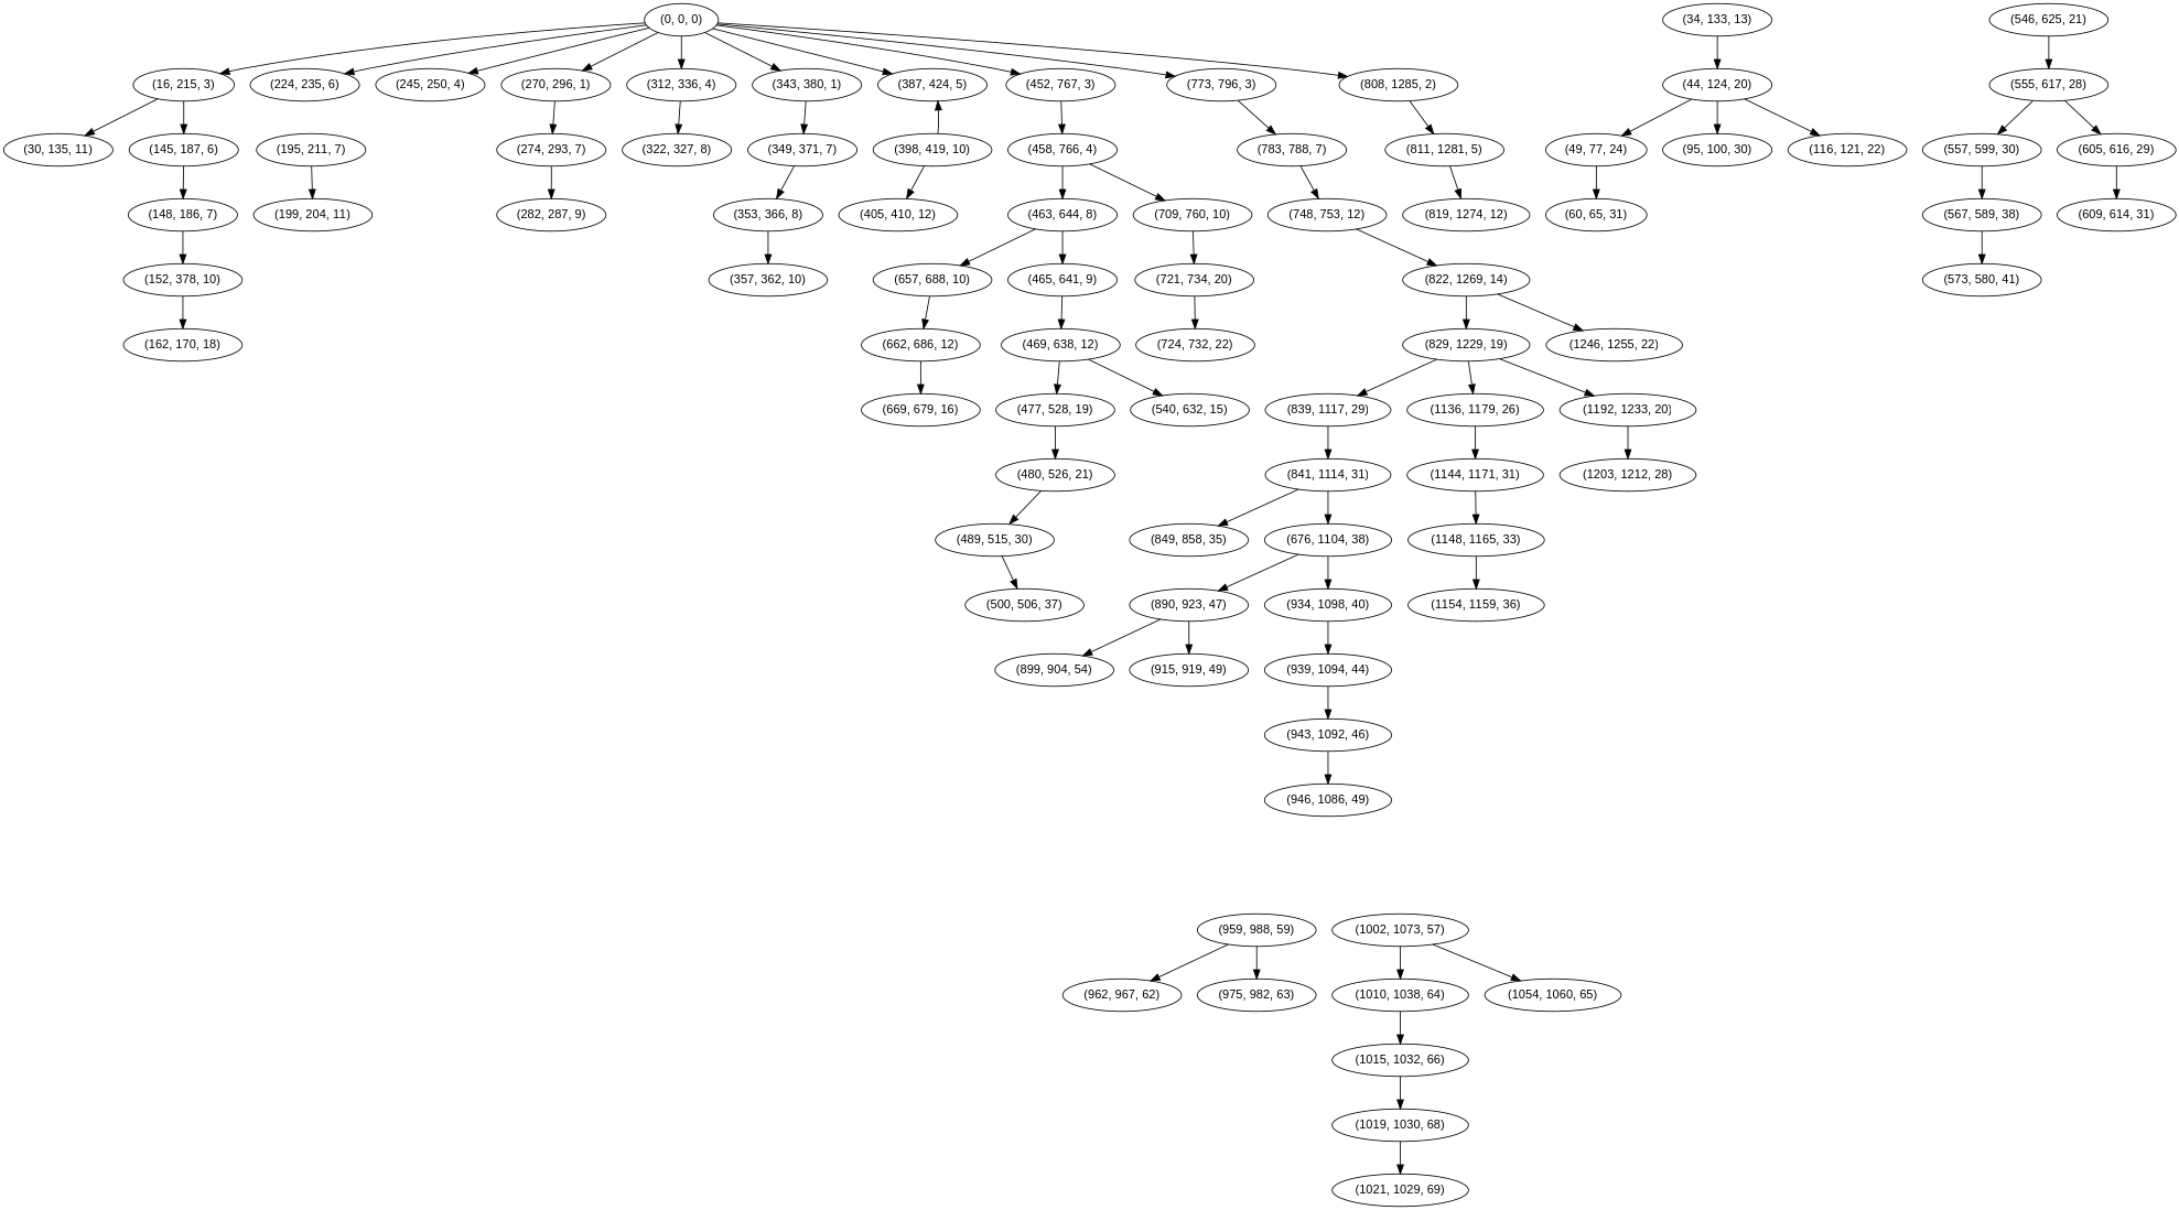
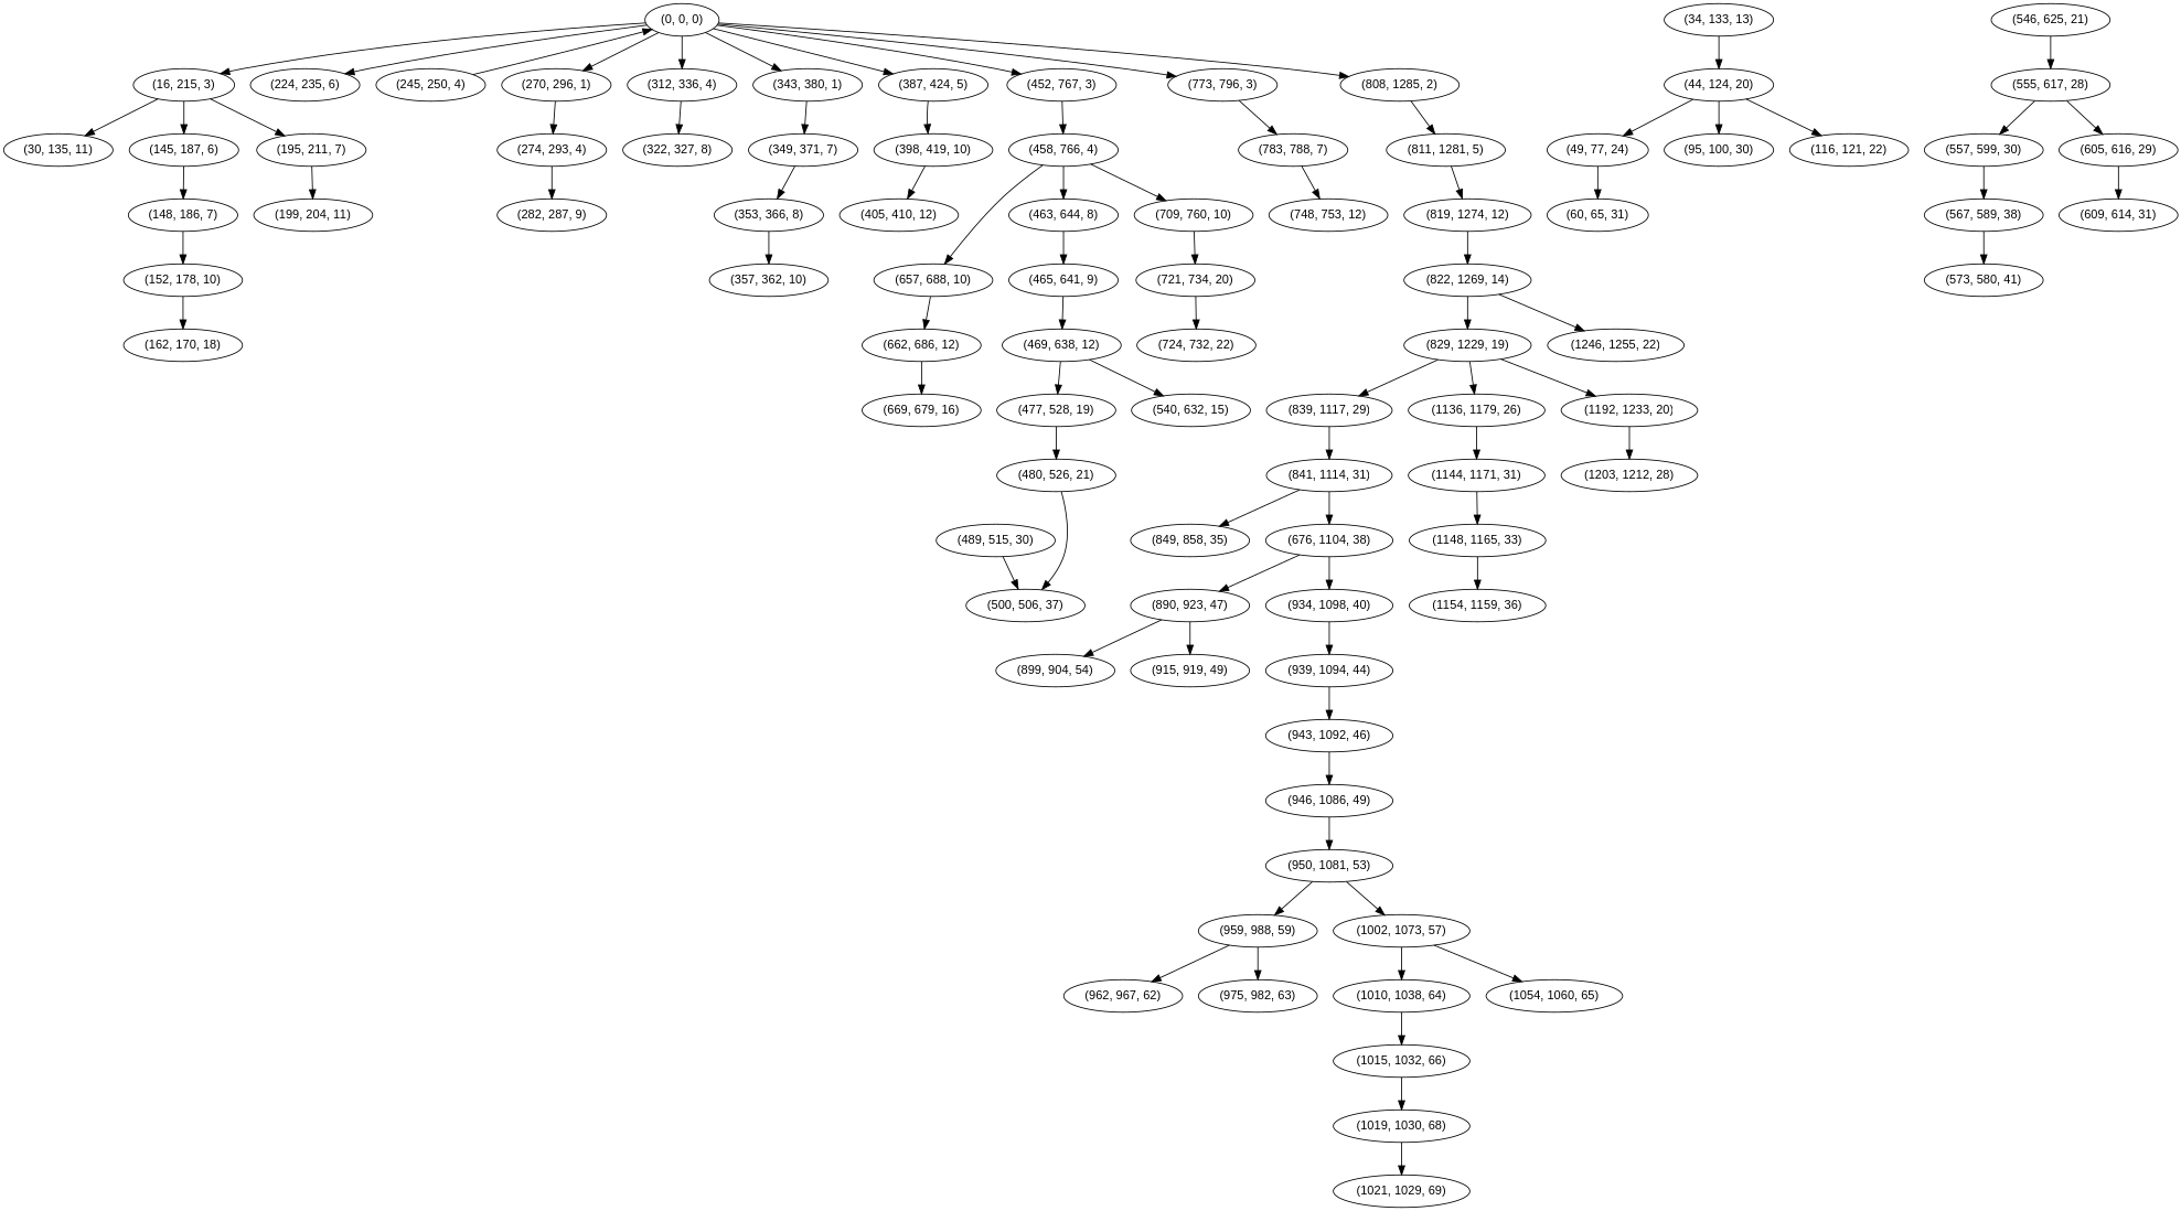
  digraph {
    fontname="Liberation Sans"
    node [fontname="Liberation Sans"]
    edge [fontname="Liberation Sans"]
    "(0, 0, 0)"
    "(16, 215, 3)"
    "(224, 235, 6)"
    "(245, 250, 4)"
    "(270, 296, 1)"
    "(312, 336, 4)"
    "(343, 380, 1)"
    "(387, 424, 5)"
    "(452, 767, 3)"
    "(773, 796, 3)"
    "(808, 1285, 2)"
    "(30, 135, 11)"
    "(145, 187, 6)"
    "(195, 211, 7)"
-   "(274, 293, 4)" [label="(274, 293, 7)"]
+   "(274, 293, 4)"
    "(322, 327, 8)"
    "(349, 371, 7)"
    "(398, 419, 10)"
    "(458, 766, 4)"
    "(783, 788, 7)"
    "(811, 1281, 5)"
    "(148, 186, 7)"
    "(199, 204, 11)"
    "(34, 133, 13)"
    "(44, 124, 20)"
    "(49, 77, 24)"
    "(95, 100, 30)"
    "(116, 121, 22)"
    "(60, 65, 31)"
-   "(152, 178, 10)" [label="(152, 378, 10)"]
+   "(152, 178, 10)"
    "(162, 170, 18)"
    "(282, 287, 9)"
    "(353, 366, 8)"
    "(357, 362, 10)"
    "(405, 410, 12)"
    "(463, 644, 8)"
    "(657, 688, 10)"
    "(709, 760, 10)"
    "(465, 641, 9)"
    "(662, 686, 12)"
    "(721, 734, 20)"
    "(469, 638, 12)"
    "(477, 528, 19)"
    "(540, 632, 15)"
    "(480, 526, 21)"
    "(489, 515, 30)"
    "(500, 506, 37)"
    "(546, 625, 21)"
    "(555, 617, 28)"
    "(557, 599, 30)"
    "(605, 616, 29)"
    "(567, 589, 38)"
    "(609, 614, 31)"
    "(573, 580, 41)"
    "(669, 679, 16)"
    "(724, 732, 22)"
    "(748, 753, 12)"
    "(819, 1274, 12)"
    "(822, 1269, 14)"
    "(829, 1229, 19)"
    "(1246, 1255, 22)"
    "(839, 1117, 29)"
    "(1136, 1179, 26)"
    n64 [label="(1192, 1233, 20)"]
    "(841, 1114, 31)"
    "(1144, 1171, 31)"
    "(1203, 1212, 28)"
    "(849, 858, 35)"
    n69 [label="(676, 1104, 38)"]
    "(890, 923, 47)"
    "(934, 1098, 40)"
    "(899, 904, 54)"
    "(915, 919, 49)"
    "(939, 1094, 44)"
    "(943, 1092, 46)"
    "(946, 1086, 49)"
+   "(950, 1081, 53)"
    "(959, 988, 59)"
    "(1002, 1073, 57)"
    "(962, 967, 62)"
    "(975, 982, 63)"
    "(1010, 1038, 64)"
    "(1054, 1060, 65)"
    "(1015, 1032, 66)"
    "(1019, 1030, 68)"
    "(1021, 1029, 69)"
    "(1148, 1165, 33)"
    "(1154, 1159, 36)"
    "(0, 0, 0)" -> "(16, 215, 3)"
    "(0, 0, 0)" -> "(224, 235, 6)"
-   "(0, 0, 0)" -> "(245, 250, 4)"
+   "(245, 250, 4)" -> "(0, 0, 0)"
    "(0, 0, 0)" -> "(270, 296, 1)"
    "(0, 0, 0)" -> "(312, 336, 4)"
    "(0, 0, 0)" -> "(343, 380, 1)"
    "(0, 0, 0)" -> "(387, 424, 5)"
    "(0, 0, 0)" -> "(452, 767, 3)"
    "(0, 0, 0)" -> "(773, 796, 3)"
    "(0, 0, 0)" -> "(808, 1285, 2)"
    "(16, 215, 3)" -> "(30, 135, 11)"
    "(16, 215, 3)" -> "(145, 187, 6)"
+   "(16, 215, 3)" -> "(195, 211, 7)"
    "(270, 296, 1)" -> "(274, 293, 4)"
    "(312, 336, 4)" -> "(322, 327, 8)"
    "(343, 380, 1)" -> "(349, 371, 7)"
-   "(398, 419, 10)" -> "(387, 424, 5)"
+   "(387, 424, 5)" -> "(398, 419, 10)"
    "(452, 767, 3)" -> "(458, 766, 4)"
    "(773, 796, 3)" -> "(783, 788, 7)"
    "(808, 1285, 2)" -> "(811, 1281, 5)"
    "(145, 187, 6)" -> "(148, 186, 7)"
    "(195, 211, 7)" -> "(199, 204, 11)"
    "(274, 293, 4)" -> "(282, 287, 9)"
    "(349, 371, 7)" -> "(353, 366, 8)"
    "(398, 419, 10)" -> "(405, 410, 12)"
    "(458, 766, 4)" -> "(463, 644, 8)"
-   "(463, 644, 8)" -> "(657, 688, 10)"
+   "(458, 766, 4)" -> "(657, 688, 10)"
    "(458, 766, 4)" -> "(709, 760, 10)"
    "(783, 788, 7)" -> "(748, 753, 12)"
    "(811, 1281, 5)" -> "(819, 1274, 12)"
    "(148, 186, 7)" -> "(152, 178, 10)"
    "(34, 133, 13)" -> "(44, 124, 20)"
    "(44, 124, 20)" -> "(49, 77, 24)"
    "(44, 124, 20)" -> "(95, 100, 30)"
    "(44, 124, 20)" -> "(116, 121, 22)"
    "(49, 77, 24)" -> "(60, 65, 31)"
    "(152, 178, 10)" -> "(162, 170, 18)"
    "(353, 366, 8)" -> "(357, 362, 10)"
    "(463, 644, 8)" -> "(465, 641, 9)"
    "(657, 688, 10)" -> "(662, 686, 12)"
    "(709, 760, 10)" -> "(721, 734, 20)"
    "(465, 641, 9)" -> "(469, 638, 12)"
    "(662, 686, 12)" -> "(669, 679, 16)"
    "(721, 734, 20)" -> "(724, 732, 22)"
    "(469, 638, 12)" -> "(477, 528, 19)"
    "(469, 638, 12)" -> "(540, 632, 15)"
    "(477, 528, 19)" -> "(480, 526, 21)"
-   "(480, 526, 21)" -> "(489, 515, 30)"
+   "(480, 526, 21)" -> "(500, 506, 37)"
    "(489, 515, 30)" -> "(500, 506, 37)"
    "(546, 625, 21)" -> "(555, 617, 28)"
    "(555, 617, 28)" -> "(557, 599, 30)"
    "(555, 617, 28)" -> "(605, 616, 29)"
    "(557, 599, 30)" -> "(567, 589, 38)"
    "(605, 616, 29)" -> "(609, 614, 31)"
    "(567, 589, 38)" -> "(573, 580, 41)"
-   "(748, 753, 12)" -> "(822, 1269, 14)"
+   "(819, 1274, 12)" -> "(822, 1269, 14)"
    "(822, 1269, 14)" -> "(829, 1229, 19)"
    "(822, 1269, 14)" -> "(1246, 1255, 22)"
    "(829, 1229, 19)" -> "(839, 1117, 29)"
    "(829, 1229, 19)" -> "(1136, 1179, 26)"
    "(829, 1229, 19)" -> n64
    "(839, 1117, 29)" -> "(841, 1114, 31)"
    "(1136, 1179, 26)" -> "(1144, 1171, 31)"
    n64 -> "(1203, 1212, 28)"
    "(841, 1114, 31)" -> "(849, 858, 35)"
    "(841, 1114, 31)" -> n69
    "(1144, 1171, 31)" -> "(1148, 1165, 33)"
    n69 -> "(890, 923, 47)"
    n69 -> "(934, 1098, 40)"
    "(890, 923, 47)" -> "(899, 904, 54)"
    "(890, 923, 47)" -> "(915, 919, 49)"
    "(934, 1098, 40)" -> "(939, 1094, 44)"
    "(939, 1094, 44)" -> "(943, 1092, 46)"
    "(943, 1092, 46)" -> "(946, 1086, 49)"
+   "(946, 1086, 49)" -> "(950, 1081, 53)"
+   "(950, 1081, 53)" -> "(959, 988, 59)"
+   "(950, 1081, 53)" -> "(1002, 1073, 57)"
    "(959, 988, 59)" -> "(962, 967, 62)"
    "(959, 988, 59)" -> "(975, 982, 63)"
    "(1002, 1073, 57)" -> "(1010, 1038, 64)"
    "(1002, 1073, 57)" -> "(1054, 1060, 65)"
    "(1010, 1038, 64)" -> "(1015, 1032, 66)"
    "(1015, 1032, 66)" -> "(1019, 1030, 68)"
    "(1019, 1030, 68)" -> "(1021, 1029, 69)"
    "(1148, 1165, 33)" -> "(1154, 1159, 36)"
  }
